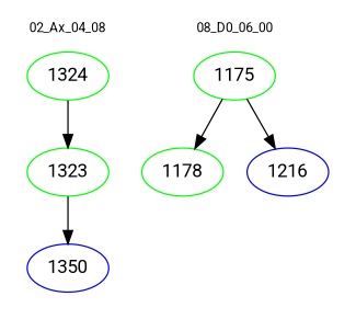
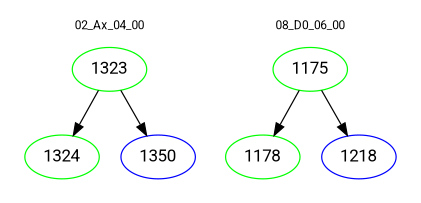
  digraph {
    fontname=Roboto
    node [color=green fontname=Roboto]
    edge [color=black fontname=Roboto]
    n1 [label=1323]
    n2 [label=1324]
    n3 [color=blue label=1350]
    n4 [label=1175]
    n5 [label=1178]
-   n6 [color=blue label=1216]
+   n6 [color=blue label=1218]
    subgraph cluster_1 {
      color=white
      fontsize=10
-     label="02_Ax_04_08"
+     label="02_Ax_04_00"
      n1
      n2
      n3
    }
    subgraph cluster_2 {
      color=white
      fontsize=10
      label="08_D0_06_00"
      n4
      n5
      n6
    }
-   n2 -> n1
+   n1 -> n2
    n1 -> n3
    n4 -> n5
    n4 -> n6
  }
